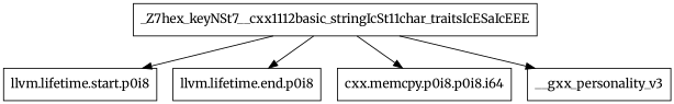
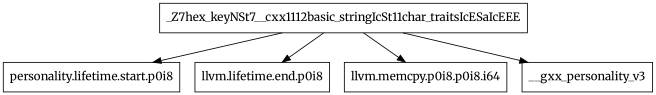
  digraph {
    fontname=Merriweather
    node [fontname=Merriweather shape=box]
    edge [fontname=Merriweather]
    n1 [label=_Z7hex_keyNSt7__cxx1112basic_stringIcSt11char_traitsIcESaIcEEE]
-   n2 [label="llvm.lifetime.start.p0i8"]
+   n2 [label="personality.lifetime.start.p0i8"]
    n3 [label="llvm.lifetime.end.p0i8"]
-   n4 [label="cxx.memcpy.p0i8.p0i8.i64"]
+   n4 [label="llvm.memcpy.p0i8.p0i8.i64"]
    n5 [label=__gxx_personality_v3]
    n1 -> n2
    n1 -> n3
    n1 -> n4
    n1 -> n5
  }
